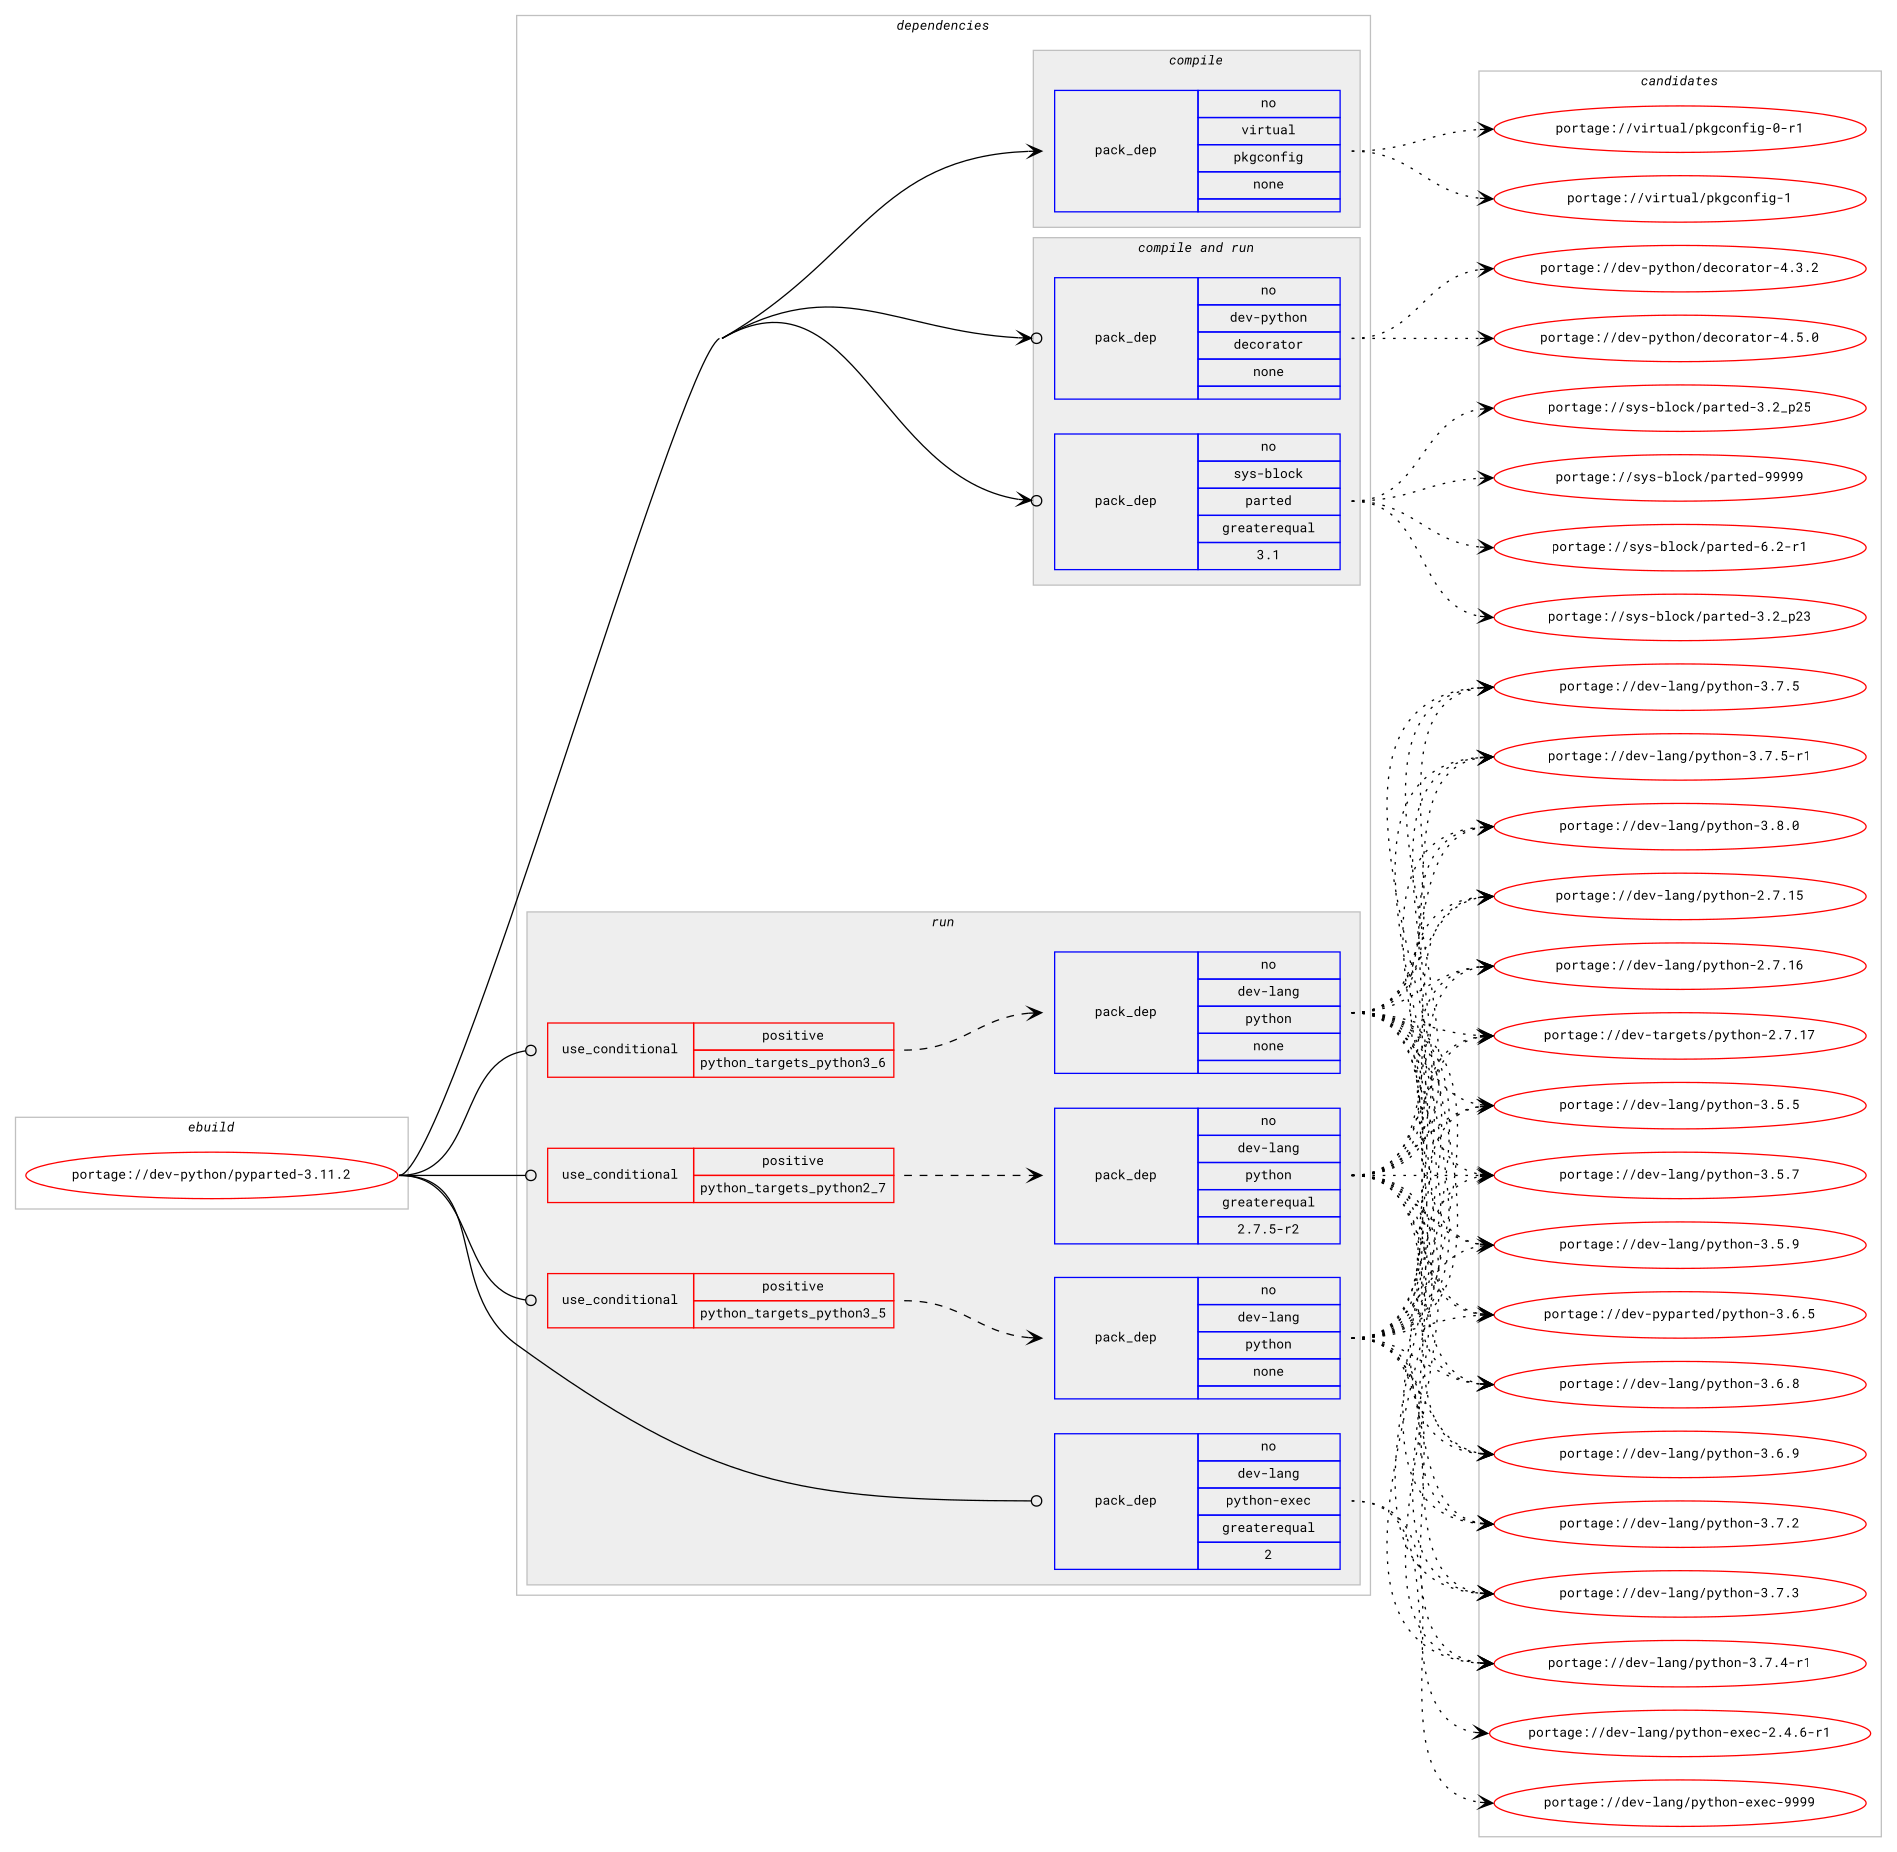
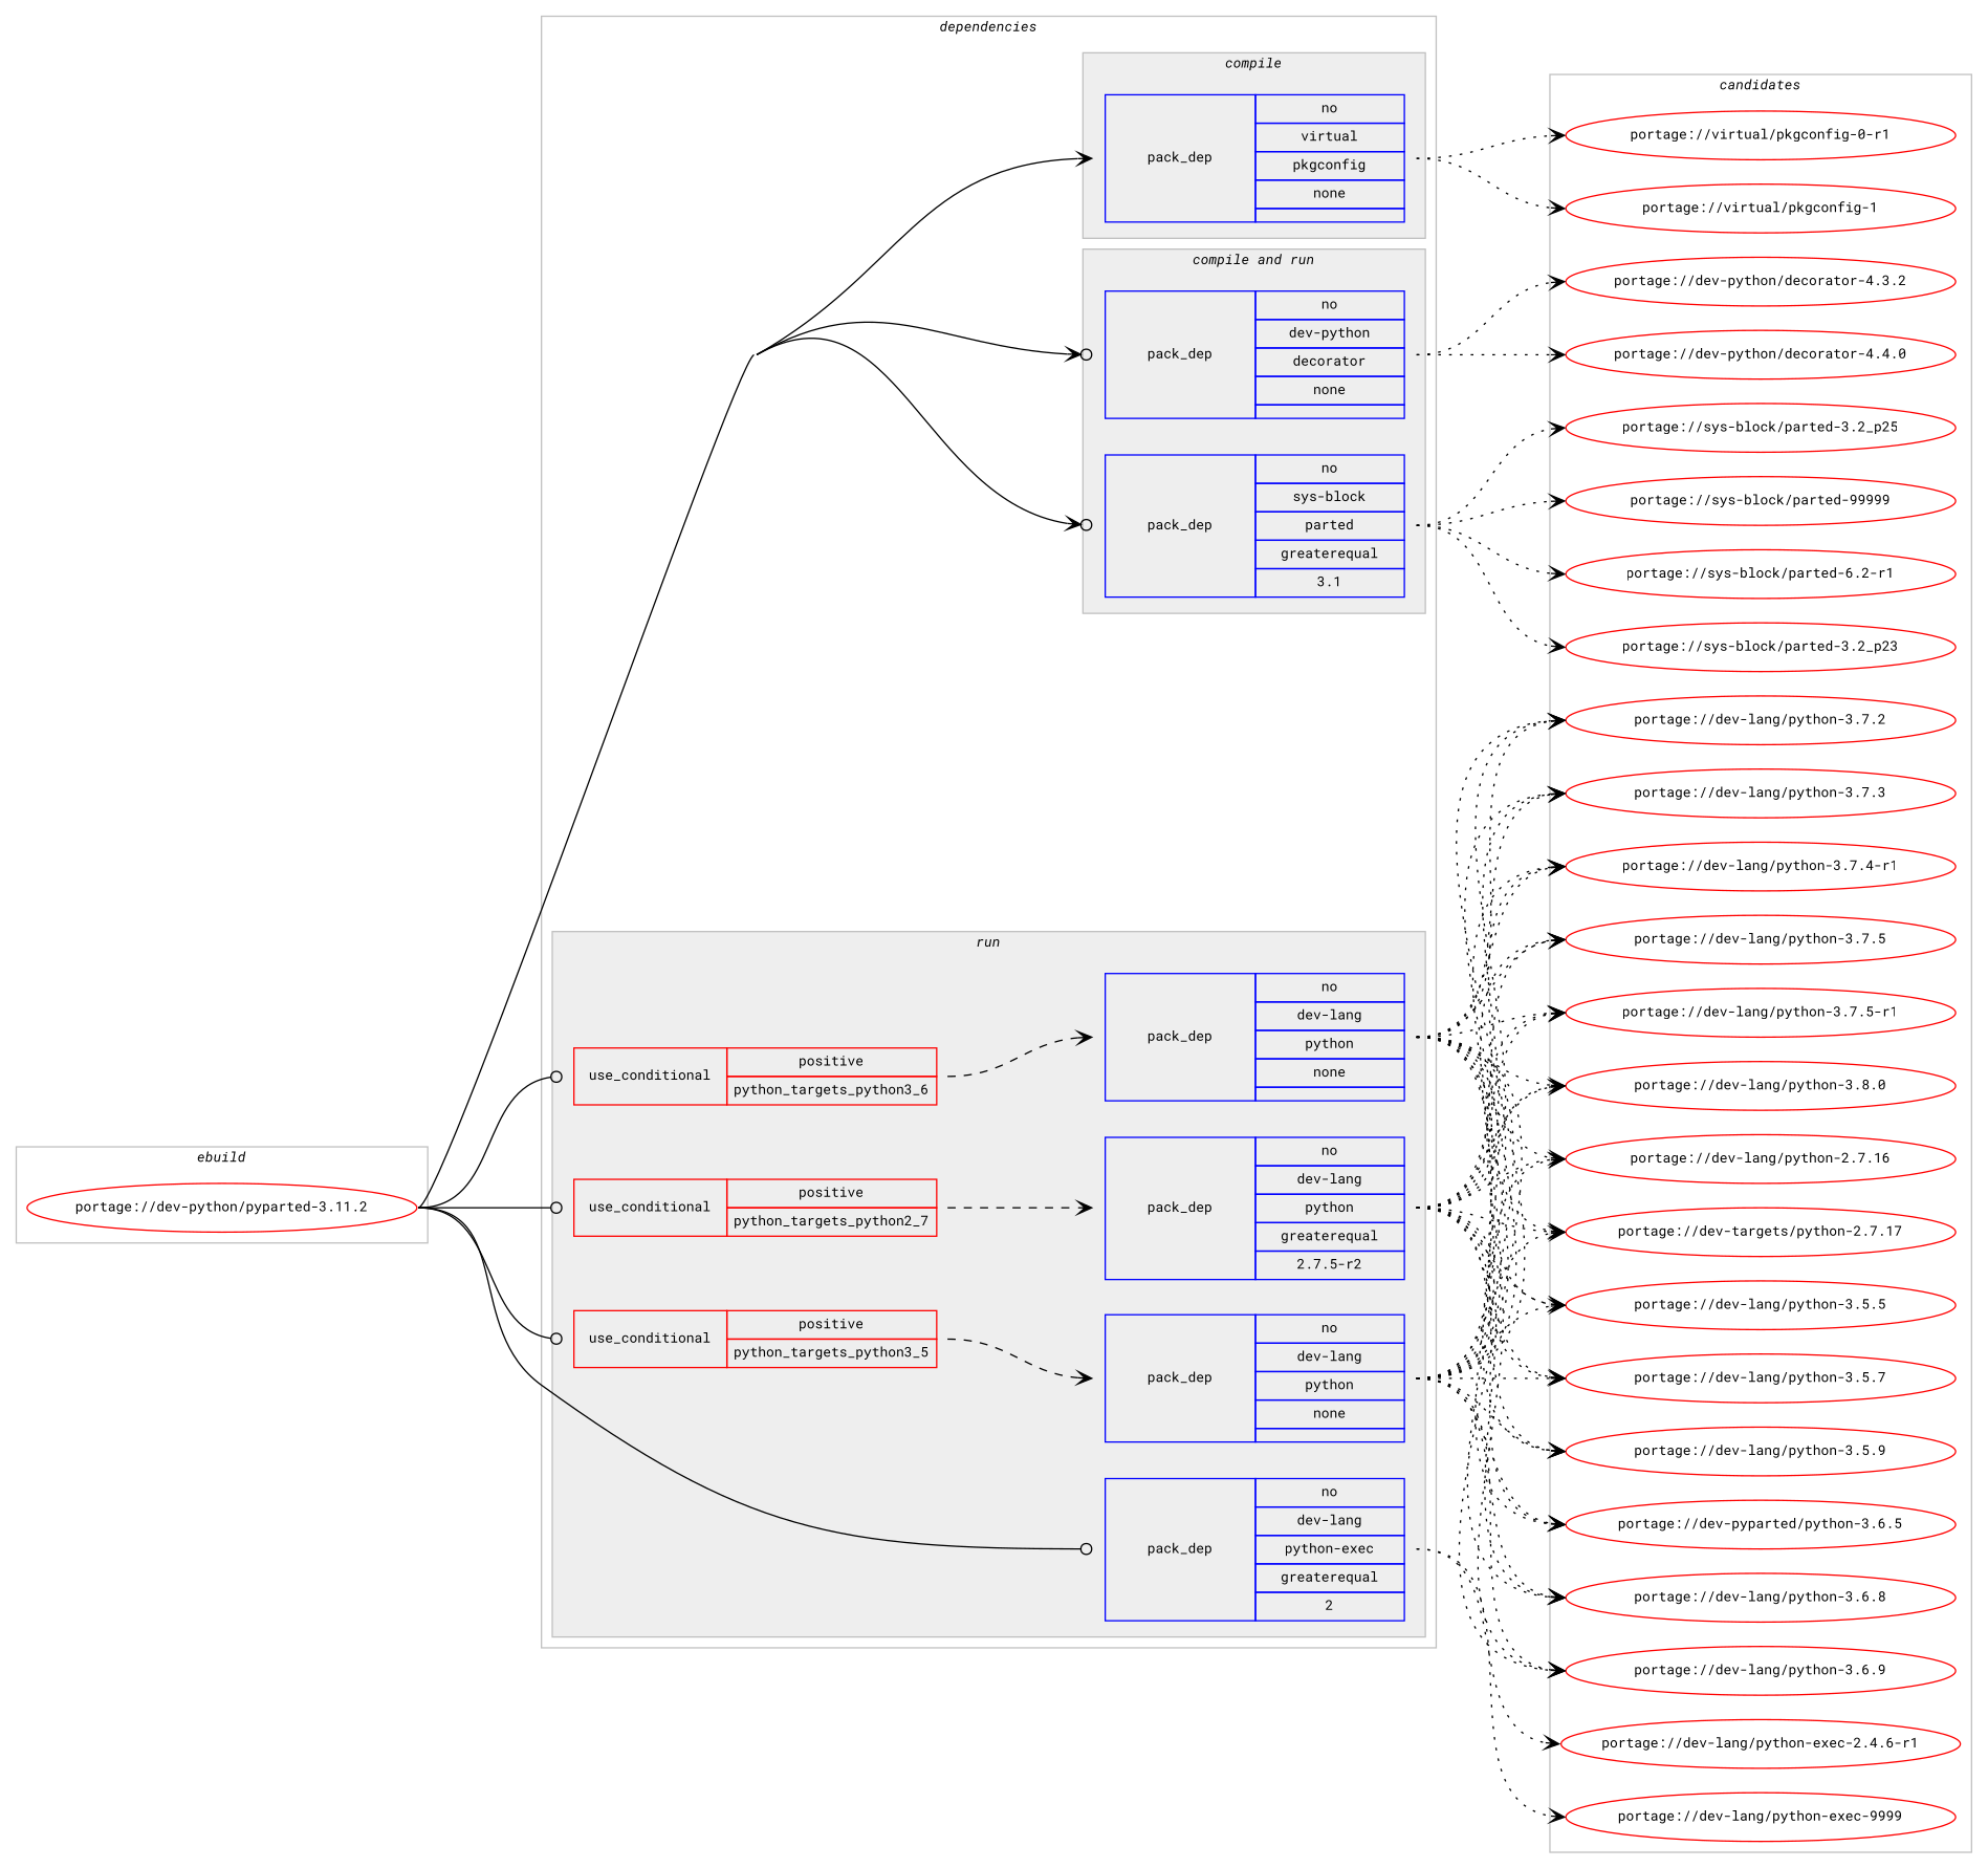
  digraph {
    compound=true
    concentrate=true
    fontname="Roboto Mono"
    fontsize=10
    newrank=true
    rankdir=LR
    ranksep=1.5
    node [color=red fontname="Roboto Mono" fontsize=10]
    edge [arrowhead=vee fontname="Roboto Mono" headport=w style=dotted tailport=e weight=100]
    n1 [label="portage://dev-python/pyparted-3.11.2" width=4]
    n2 [color=blue label=<<TABLE BORDER="0" CELLBORDER="1" CELLSPACING="0" CELLPADDING="4" WIDTH="220"><TR><TD ROWSPAN="6" CELLPADDING="30">pack_dep</TD></TR><TR><TD WIDTH="110">no</TD></TR><TR><TD>virtual</TD></TR><TR><TD>pkgconfig</TD></TR><TR><TD>none</TD></TR><TR><TD></TD></TR></TABLE>> shape=none]
    n3 [color=blue label=<<TABLE BORDER="0" CELLBORDER="1" CELLSPACING="0" CELLPADDING="4" WIDTH="220"><TR><TD ROWSPAN="6" CELLPADDING="30">pack_dep</TD></TR><TR><TD WIDTH="110">no</TD></TR><TR><TD>dev-python</TD></TR><TR><TD>decorator</TD></TR><TR><TD>none</TD></TR><TR><TD></TD></TR></TABLE>> shape=none]
    n4 [color=blue label=<<TABLE BORDER="0" CELLBORDER="1" CELLSPACING="0" CELLPADDING="4" WIDTH="220"><TR><TD ROWSPAN="6" CELLPADDING="30">pack_dep</TD></TR><TR><TD WIDTH="110">no</TD></TR><TR><TD>sys-block</TD></TR><TR><TD>parted</TD></TR><TR><TD>greaterequal</TD></TR><TR><TD>3.1</TD></TR></TABLE>> shape=none]
    n5 [color=blue label=<<TABLE BORDER="0" CELLBORDER="1" CELLSPACING="0" CELLPADDING="4" WIDTH="220"><TR><TD ROWSPAN="6" CELLPADDING="30">pack_dep</TD></TR><TR><TD WIDTH="110">no</TD></TR><TR><TD>dev-lang</TD></TR><TR><TD>python</TD></TR><TR><TD>greaterequal</TD></TR><TR><TD>2.7.5-r2</TD></TR></TABLE>> shape=none]
    n6 [label=<<TABLE BORDER="0" CELLBORDER="1" CELLSPACING="0" CELLPADDING="4"><TR><TD ROWSPAN="3" CELLPADDING="10">use_conditional</TD></TR><TR><TD>positive</TD></TR><TR><TD>python_targets_python2_7</TD></TR></TABLE>> shape=none]
    n7 [color=blue label=<<TABLE BORDER="0" CELLBORDER="1" CELLSPACING="0" CELLPADDING="4" WIDTH="220"><TR><TD ROWSPAN="6" CELLPADDING="30">pack_dep</TD></TR><TR><TD WIDTH="110">no</TD></TR><TR><TD>dev-lang</TD></TR><TR><TD>python</TD></TR><TR><TD>none</TD></TR><TR><TD></TD></TR></TABLE>> shape=none]
    n8 [label=<<TABLE BORDER="0" CELLBORDER="1" CELLSPACING="0" CELLPADDING="4"><TR><TD ROWSPAN="3" CELLPADDING="10">use_conditional</TD></TR><TR><TD>positive</TD></TR><TR><TD>python_targets_python3_5</TD></TR></TABLE>> shape=none]
    n9 [color=blue label=<<TABLE BORDER="0" CELLBORDER="1" CELLSPACING="0" CELLPADDING="4" WIDTH="220"><TR><TD ROWSPAN="6" CELLPADDING="30">pack_dep</TD></TR><TR><TD WIDTH="110">no</TD></TR><TR><TD>dev-lang</TD></TR><TR><TD>python</TD></TR><TR><TD>none</TD></TR><TR><TD></TD></TR></TABLE>> shape=none]
    n10 [label=<<TABLE BORDER="0" CELLBORDER="1" CELLSPACING="0" CELLPADDING="4"><TR><TD ROWSPAN="3" CELLPADDING="10">use_conditional</TD></TR><TR><TD>positive</TD></TR><TR><TD>python_targets_python3_6</TD></TR></TABLE>> shape=none]
    n11 [color=blue label=<<TABLE BORDER="0" CELLBORDER="1" CELLSPACING="0" CELLPADDING="4" WIDTH="220"><TR><TD ROWSPAN="6" CELLPADDING="30">pack_dep</TD></TR><TR><TD WIDTH="110">no</TD></TR><TR><TD>dev-lang</TD></TR><TR><TD>python-exec</TD></TR><TR><TD>greaterequal</TD></TR><TR><TD>2</TD></TR></TABLE>> shape=none]
    n12 [label="portage://virtual/pkgconfig-0-r1" width=4]
    n13 [label="portage://virtual/pkgconfig-1" width=4]
    n14 [label="portage://dev-python/decorator-4.3.2" width=4]
-   n15 [label="portage://dev-python/decorator-4.5.0" width=4]
+   n15 [label="portage://dev-python/decorator-4.4.0" width=4]
    n16 [label="portage://sys-block/parted-6.2-r1" width=4]
    n17 [label="portage://sys-block/parted-3.2_p23" width=4]
    n18 [label="portage://sys-block/parted-3.2_p25" width=4]
    n19 [label="portage://sys-block/parted-99999" width=4]
-   n20 [label="portage://dev-lang/python-2.7.15" width=4]
    n21 [label="portage://dev-lang/python-2.7.16" width=4]
    n22 [label="portage://dev-targets/python-2.7.17" width=4]
    n23 [label="portage://dev-lang/python-3.5.5" width=4]
    n24 [label="portage://dev-lang/python-3.5.7" width=4]
    n25 [label="portage://dev-lang/python-3.5.9" width=4]
    n26 [label="portage://dev-pyparted/python-3.6.5" width=4]
    n27 [label="portage://dev-lang/python-3.6.8" width=4]
    n28 [label="portage://dev-lang/python-3.6.9" width=4]
    n29 [label="portage://dev-lang/python-3.7.2" width=4]
    n30 [label="portage://dev-lang/python-3.7.3" width=4]
    n31 [label="portage://dev-lang/python-3.7.4-r1" width=4]
    n32 [label="portage://dev-lang/python-3.7.5" width=4]
    n33 [label="portage://dev-lang/python-3.7.5-r1" width=4]
    n34 [label="portage://dev-lang/python-3.8.0" width=4]
    n35 [label="portage://dev-lang/python-exec-2.4.6-r1" width=4]
    n36 [label="portage://dev-lang/python-exec-9999" width=4]
    subgraph cluster_1 {
      color=gray
      label=<<i>ebuild</i>>
      rank=same
      n1
    }
    subgraph cluster_2 {
      color=gray
      label=<<i>dependencies</i>>
      subgraph cluster_3 {
        color=gray
        fillcolor="#eeeeee"
        label=<<i>compile</i>>
        style=filled
        subgraph sub_4 {
          color=gray
          fillcolor="#eeeeee"
          label=<<i>compile</i>>
          style=filled
          n2
        }
      }
      subgraph cluster_5 {
        color=gray
        fillcolor="#eeeeee"
        label=<<i>compile and run</i>>
        style=filled
        subgraph sub_6 {
          color=gray
          fillcolor="#eeeeee"
          label=<<i>compile and run</i>>
          style=filled
          n3
        }
        subgraph sub_7 {
          color=gray
          fillcolor="#eeeeee"
          label=<<i>compile and run</i>>
          style=filled
          n4
        }
      }
      subgraph cluster_8 {
        color=gray
        fillcolor="#eeeeee"
        label=<<i>run</i>>
        style=filled
        subgraph sub_9 {
          color=gray
          fillcolor="#eeeeee"
          label=<<i>run</i>>
          style=filled
          n6
          subgraph sub_10 {
            color=gray
            fillcolor="#eeeeee"
            label=<<i>run</i>>
            style=filled
            n5
          }
        }
        subgraph sub_11 {
          color=gray
          fillcolor="#eeeeee"
          label=<<i>run</i>>
          style=filled
          n8
          subgraph sub_12 {
            color=gray
            fillcolor="#eeeeee"
            label=<<i>run</i>>
            style=filled
            n7
          }
        }
        subgraph sub_13 {
          color=gray
          fillcolor="#eeeeee"
          label=<<i>run</i>>
          style=filled
          n10
          subgraph sub_14 {
            color=gray
            fillcolor="#eeeeee"
            label=<<i>run</i>>
            style=filled
            n9
          }
        }
        subgraph sub_15 {
          color=gray
          fillcolor="#eeeeee"
          label=<<i>run</i>>
          style=filled
          n11
        }
      }
    }
    subgraph cluster_16 {
      color=gray
      label=<<i>candidates</i>>
      rank=same
      subgraph sub_17 {
        color=black
        label=<<i>candidates</i>>
        nodesep=1
        rank=same
        n12
        n13
      }
      subgraph sub_18 {
        color=black
        label=<<i>candidates</i>>
        nodesep=1
        rank=same
        n14
        n15
      }
      subgraph sub_19 {
        color=black
        label=<<i>candidates</i>>
        nodesep=1
        rank=same
        n16
        n17
        n18
        n19
      }
      subgraph sub_20 {
        color=black
        label=<<i>candidates</i>>
        nodesep=1
        rank=same
-       n20
        n21
        n22
        n23
        n24
        n25
        n26
        n27
        n28
        n29
        n30
        n31
        n32
        n33
        n34
      }
      subgraph sub_21 {
        color=black
        label=<<i>candidates</i>>
        nodesep=1
        rank=same
-       n20
        n21
        n22
        n23
        n24
        n25
        n26
        n27
        n28
        n29
        n30
        n31
        n32
        n33
        n34
      }
      subgraph sub_22 {
        color=black
        label=<<i>candidates</i>>
        nodesep=1
        rank=same
-       n20
        n21
        n22
        n23
        n24
        n25
        n26
        n27
        n28
        n29
        n30
        n31
        n32
        n33
        n34
      }
      subgraph sub_23 {
        color=black
        label=<<i>candidates</i>>
        nodesep=1
        rank=same
        n35
        n36
      }
    }
    n1 -> n2 [style=solid weight=20]
    n1 -> n3 [arrowhead=odotvee style=solid weight=20]
    n1 -> n4 [arrowhead=odotvee style=solid weight=20]
    n1 -> n6 [arrowhead=odot style=solid weight=20]
    n1 -> n8 [arrowhead=odot style=solid weight=20]
    n1 -> n10 [arrowhead=odot style=solid weight=20]
    n1 -> n11 [arrowhead=odot style=solid weight=20]
    n2 -> n12
    n2 -> n13
    n3 -> n14
    n3 -> n15
    n4 -> n16
    n4 -> n17
    n4 -> n18
    n4 -> n19
-   n5 -> n20
    n5 -> n21
    n5 -> n22
    n5 -> n23
    n5 -> n24
    n5 -> n25
    n5 -> n26
    n5 -> n27
    n5 -> n28
    n5 -> n29
    n5 -> n30
    n5 -> n31
    n5 -> n32
    n5 -> n33
    n5 -> n34
    n6 -> n5 [style=dashed weight=20]
-   n7 -> n20
    n7 -> n21
    n7 -> n22
    n7 -> n23
    n7 -> n24
    n7 -> n25
    n7 -> n26
    n7 -> n27
    n7 -> n28
    n7 -> n29
    n7 -> n30
    n7 -> n31
    n7 -> n32
    n7 -> n33
    n7 -> n34
    n8 -> n7 [style=dashed weight=20]
-   n9 -> n20
    n9 -> n21
    n9 -> n22
    n9 -> n23
    n9 -> n24
    n9 -> n25
    n9 -> n26
    n9 -> n27
    n9 -> n28
    n9 -> n29
    n9 -> n30
    n9 -> n31
    n9 -> n32
    n9 -> n33
    n9 -> n34
    n10 -> n9 [style=dashed weight=20]
    n11 -> n35
    n11 -> n36
  }
